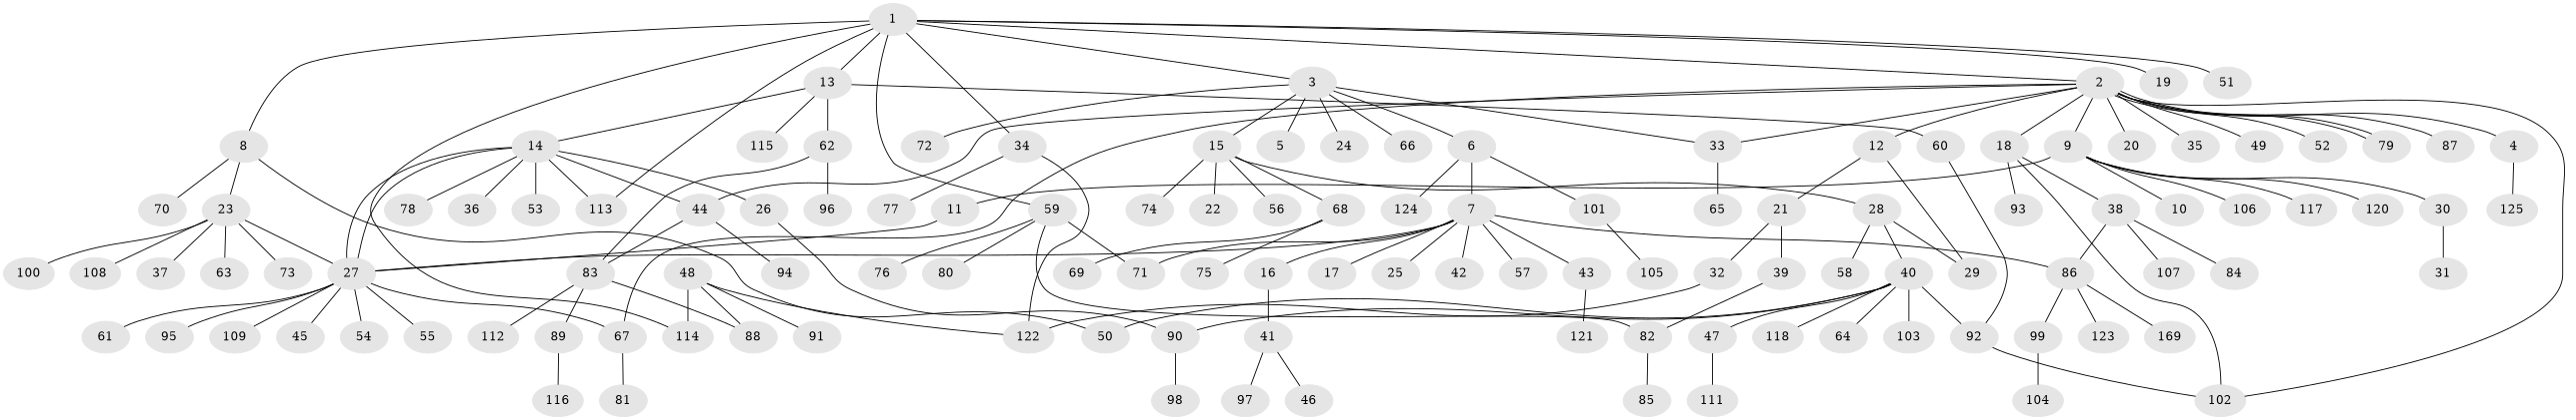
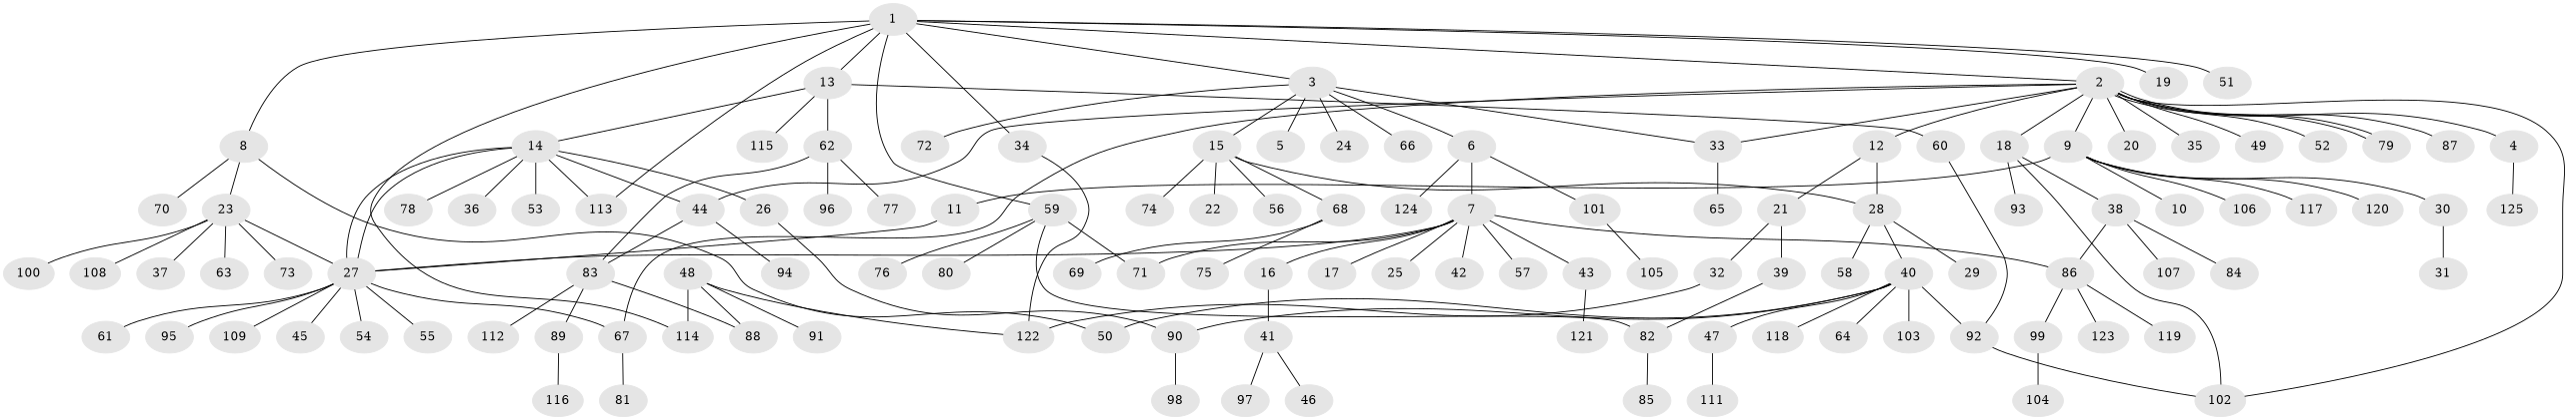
  graph {
    node [color=gray90 style=filled]
    1
    2
    3
    8
    13
    19
    34
    51
    59
    114
    113
    4
    9
    12
    18
    20
    33
    35
    44
    49
    52
    67
    79
    87
    102
    5
    6
    15
    24
    66
    72
    23
    50
    70
    14
    60
    62
    115
    122
    77
    48
    88
    91
    71
    82
    76
    80
    125
    10
    11
    30
    106
    117
    120
    21
    28
    38
    93
    65
    83
    94
    81
    7
    101
    124
    22
    56
    68
    74
    16
    17
    25
    27
    42
    43
    57
    86
    41
    46
    97
    105
    45
    54
    55
    61
    95
    109
    121
    99
-   119 [label=169]
+   119
    123
    37
    63
    73
    100
    108
    31
    32
    39
    29
    40
    58
    26
    36
    53
    78
    92
    96
    90
    69
    75
    84
    107
    98
    47
    64
    103
    118
    85
    111
    89
    112
    116
    104
    1 -- 2
    1 -- 3
    1 -- 8
    1 -- 13
    1 -- 19
    1 -- 34
    1 -- 51
    1 -- 59
    1 -- 114
    1 -- 113
    2 -- 4
    2 -- 9
    2 -- 12
    2 -- 18
    2 -- 20
    2 -- 33
    2 -- 35
    2 -- 44
    2 -- 49
    2 -- 52
    2 -- 67
    2 -- 79
    2 -- 79
    2 -- 87
    2 -- 102
    3 -- 33
    3 -- 5
    3 -- 6
    3 -- 15
    3 -- 24
    3 -- 66
    3 -- 72
    8 -- 23
    8 -- 50
    8 -- 70
    13 -- 14
    13 -- 60
    13 -- 62
    13 -- 115
    34 -- 122
-   34 -- 77
+   62 -- 77
    59 -- 71
    59 -- 82
    59 -- 76
    59 -- 80
    4 -- 125
    9 -- 10
    9 -- 11
    9 -- 30
    9 -- 106
    9 -- 117
    9 -- 120
    12 -- 21
-   12 -- 29
+   12 -- 28
    18 -- 102
    18 -- 38
    18 -- 93
    33 -- 65
    44 -- 83
    44 -- 94
    67 -- 81
    6 -- 7
    6 -- 101
    6 -- 124
    15 -- 28
    15 -- 22
    15 -- 56
    15 -- 68
    15 -- 74
    23 -- 27
    23 -- 37
    23 -- 63
    23 -- 73
    23 -- 100
    23 -- 108
    14 -- 113
    14 -- 44
    14 -- 27
    14 -- 27
    14 -- 26
    14 -- 36
    14 -- 53
    14 -- 78
    60 -- 92
    62 -- 83
    62 -- 96
    48 -- 114
    48 -- 122
    48 -- 88
    48 -- 91
    82 -- 85
    11 -- 27
    30 -- 31
    21 -- 32
    21 -- 39
    28 -- 29
    28 -- 40
    28 -- 58
    38 -- 86
    38 -- 84
    38 -- 107
    83 -- 88
    83 -- 89
    83 -- 112
    7 -- 71
    7 -- 16
    7 -- 17
    7 -- 25
    7 -- 27
    7 -- 42
    7 -- 43
    7 -- 57
    7 -- 86
    101 -- 105
    68 -- 69
    68 -- 75
    16 -- 41
    27 -- 67
    27 -- 45
    27 -- 54
    27 -- 55
    27 -- 61
    27 -- 95
    27 -- 109
    43 -- 121
    86 -- 99
    86 -- 119
    86 -- 123
    41 -- 46
    41 -- 97
    99 -- 104
    32 -- 122
    39 -- 82
    40 -- 50
    40 -- 92
    40 -- 90
    40 -- 47
    40 -- 64
    40 -- 103
    40 -- 118
    26 -- 90
    92 -- 102
    90 -- 98
    47 -- 111
    89 -- 116
  }
